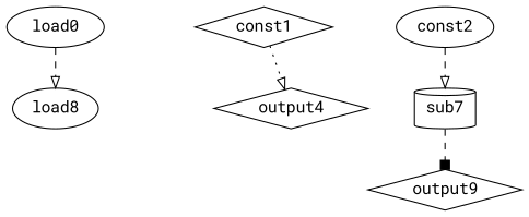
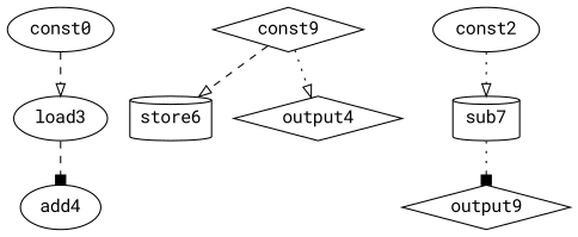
  digraph {
    fontname="Roboto Mono"
    node [fontname="Roboto Mono" opcode=const shape=ellipse]
    edge [arrowhead=onormal fontname="Roboto Mono" operand=0 style=dashed]
-   load3 [opcode=load label=load8]
-   const0 [label=load0]
-   const1 [shape=diamond]
+   load3 [opcode=load]
+   const0
+   add4 [opcode=add]
+   const1 [shape=diamond label=const9]
+   store6 [opcode=store shape=cylinder]
    n6 [label=output4 opcode=output shape=diamond]
    sub7 [opcode=sub shape=cylinder]
    const2
    output9 [opcode=output shape=diamond]
+   load3 -> add4 [arrowhead=box operand=1]
    const0 -> load3
+   const1 -> store6
    const1 -> n6 [style=dotted]
-   sub7 -> output9 [arrowhead=box]
-   const2 -> sub7
+   sub7 -> output9 [arrowhead=box style=dotted]
+   const2 -> sub7 [style=dotted]
  }
